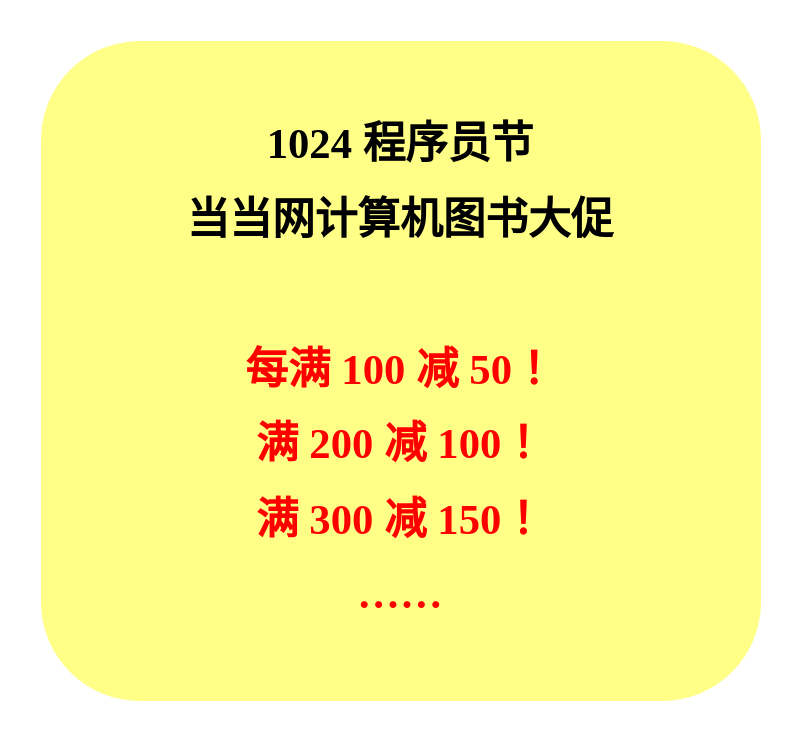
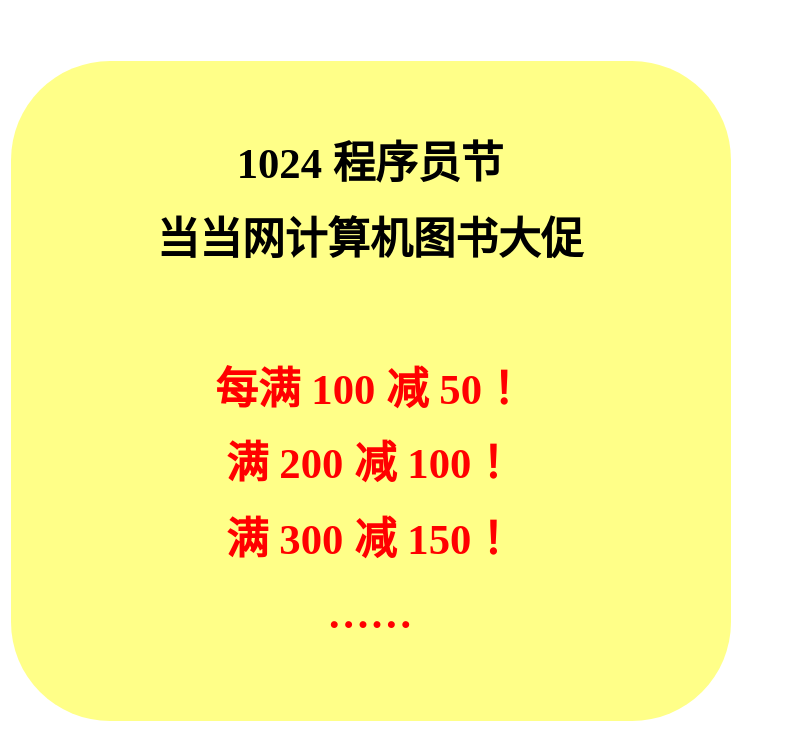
  <mxCell id="0" />
  <mxCell id="1" parent="0" />
- <mxCell id="2" value="&lt;p class=&quot;MsoNormal&quot; align=&quot;center&quot;&gt;&lt;b&gt;&lt;span style=&quot;font-size: 16pt&quot;&gt;1024&amp;nbsp;&lt;font&gt;程序员节&lt;/font&gt;&lt;/span&gt;&lt;/b&gt;&lt;b&gt;&lt;span style=&quot;font-size: 16pt&quot;&gt;&lt;/span&gt;&lt;/b&gt;&lt;/p&gt;&lt;p class=&quot;MsoNormal&quot; align=&quot;center&quot;&gt;&lt;b&gt;&lt;span style=&quot;font-size: 16pt&quot;&gt;&lt;font&gt;当当网计算机图书大促&lt;/font&gt;&lt;/span&gt;&lt;/b&gt;&lt;b&gt;&lt;span style=&quot;font-size: 16pt&quot;&gt;&lt;/span&gt;&lt;/b&gt;&lt;/p&gt;&lt;p class=&quot;MsoNormal&quot; align=&quot;center&quot;&gt;&lt;b&gt;&lt;span style=&quot;font-size: 16pt&quot;&gt;&lt;font&gt;&lt;br&gt;&lt;/font&gt;&lt;/span&gt;&lt;/b&gt;&lt;/p&gt;&lt;p class=&quot;MsoNormal&quot; align=&quot;center&quot;&gt;&lt;b&gt;&lt;span style=&quot;color: rgb(255 , 0 , 0) ; font-size: 16pt&quot;&gt;&lt;font&gt;每满&amp;nbsp;&lt;/font&gt;100&amp;nbsp;&lt;font&gt;减&amp;nbsp;&lt;/font&gt;&lt;font&gt;50&lt;/font&gt;&lt;font&gt;！&lt;/font&gt;&lt;/span&gt;&lt;/b&gt;&lt;b&gt;&lt;span style=&quot;color: rgb(255 , 0 , 0) ; font-size: 16pt&quot;&gt;&lt;/span&gt;&lt;/b&gt;&lt;/p&gt;&lt;p class=&quot;MsoNormal&quot; align=&quot;center&quot;&gt;&lt;b&gt;&lt;span style=&quot;color: rgb(255 , 0 , 0) ; font-size: 16pt&quot;&gt;&lt;font&gt;满&amp;nbsp;&lt;/font&gt;200&amp;nbsp;&lt;font&gt;减&amp;nbsp;&lt;/font&gt;&lt;font&gt;100&lt;/font&gt;&lt;font&gt;！&lt;/font&gt;&lt;/span&gt;&lt;/b&gt;&lt;b&gt;&lt;span style=&quot;color: rgb(255 , 0 , 0) ; font-size: 16pt&quot;&gt;&lt;/span&gt;&lt;/b&gt;&lt;/p&gt;&lt;p class=&quot;MsoNormal&quot; align=&quot;center&quot;&gt;&lt;b&gt;&lt;span style=&quot;color: rgb(255 , 0 , 0) ; font-size: 16pt&quot;&gt;&lt;font&gt;满&amp;nbsp;&lt;/font&gt;300&amp;nbsp;&lt;font&gt;减&amp;nbsp;&lt;/font&gt;&lt;font&gt;150&lt;/font&gt;&lt;font&gt;！&lt;/font&gt;&lt;/span&gt;&lt;/b&gt;&lt;b&gt;&lt;span style=&quot;color: rgb(255 , 0 , 0) ; font-size: 16pt&quot;&gt;&lt;/span&gt;&lt;/b&gt;&lt;/p&gt;&lt;p class=&quot;MsoNormal&quot; align=&quot;center&quot;&gt;&lt;b&gt;&lt;span style=&quot;color: rgb(255 , 0 , 0) ; font-size: 16pt&quot;&gt;……&lt;/span&gt;&lt;/b&gt;&lt;b&gt;&lt;span style=&quot;color: rgb(255 , 0 , 0) ; font-size: 16pt&quot;&gt;&lt;/span&gt;&lt;/b&gt;&lt;/p&gt;" style="rounded=1;whiteSpace=wrap;html=1;fontFamily=Comic Sans MS;fillColor=#ffff88;sketch=0;strokeColor=none;" vertex="1" parent="1"><mxGeometry x="20" y="20" width="360" height="330" as="geometry" /></mxCell>
+ <mxCell id="2" value="&lt;p class=&quot;MsoNormal&quot; align=&quot;center&quot;&gt;&lt;b&gt;&lt;span style=&quot;font-size: 16pt&quot;&gt;1024&amp;nbsp;&lt;font&gt;程序员节&lt;/font&gt;&lt;/span&gt;&lt;/b&gt;&lt;b&gt;&lt;span style=&quot;font-size: 16pt&quot;&gt;&lt;/span&gt;&lt;/b&gt;&lt;/p&gt;&lt;p class=&quot;MsoNormal&quot; align=&quot;center&quot;&gt;&lt;b&gt;&lt;span style=&quot;font-size: 16pt&quot;&gt;&lt;font&gt;当当网计算机图书大促&lt;/font&gt;&lt;/span&gt;&lt;/b&gt;&lt;b&gt;&lt;span style=&quot;font-size: 16pt&quot;&gt;&lt;/span&gt;&lt;/b&gt;&lt;/p&gt;&lt;p class=&quot;MsoNormal&quot; align=&quot;center&quot;&gt;&lt;b&gt;&lt;span style=&quot;font-size: 16pt&quot;&gt;&lt;font&gt;&lt;br&gt;&lt;/font&gt;&lt;/span&gt;&lt;/b&gt;&lt;/p&gt;&lt;p class=&quot;MsoNormal&quot; align=&quot;center&quot;&gt;&lt;b&gt;&lt;span style=&quot;color: rgb(255 , 0 , 0) ; font-size: 16pt&quot;&gt;&lt;font&gt;每满&amp;nbsp;&lt;/font&gt;100&amp;nbsp;&lt;font&gt;减&amp;nbsp;&lt;/font&gt;&lt;font&gt;50&lt;/font&gt;&lt;font&gt;！&lt;/font&gt;&lt;/span&gt;&lt;/b&gt;&lt;b&gt;&lt;span style=&quot;color: rgb(255 , 0 , 0) ; font-size: 16pt&quot;&gt;&lt;/span&gt;&lt;/b&gt;&lt;/p&gt;&lt;p class=&quot;MsoNormal&quot; align=&quot;center&quot;&gt;&lt;b&gt;&lt;span style=&quot;color: rgb(255 , 0 , 0) ; font-size: 16pt&quot;&gt;&lt;font&gt;满&amp;nbsp;&lt;/font&gt;200&amp;nbsp;&lt;font&gt;减&amp;nbsp;&lt;/font&gt;&lt;font&gt;100&lt;/font&gt;&lt;font&gt;！&lt;/font&gt;&lt;/span&gt;&lt;/b&gt;&lt;b&gt;&lt;span style=&quot;color: rgb(255 , 0 , 0) ; font-size: 16pt&quot;&gt;&lt;/span&gt;&lt;/b&gt;&lt;/p&gt;&lt;p class=&quot;MsoNormal&quot; align=&quot;center&quot;&gt;&lt;b&gt;&lt;span style=&quot;color: rgb(255 , 0 , 0) ; font-size: 16pt&quot;&gt;&lt;font&gt;满&amp;nbsp;&lt;/font&gt;300&amp;nbsp;&lt;font&gt;减&amp;nbsp;&lt;/font&gt;&lt;font&gt;150&lt;/font&gt;&lt;font&gt;！&lt;/font&gt;&lt;/span&gt;&lt;/b&gt;&lt;b&gt;&lt;span style=&quot;color: rgb(255 , 0 , 0) ; font-size: 16pt&quot;&gt;&lt;/span&gt;&lt;/b&gt;&lt;/p&gt;&lt;p class=&quot;MsoNormal&quot; align=&quot;center&quot;&gt;&lt;b&gt;&lt;span style=&quot;color: rgb(255 , 0 , 0) ; font-size: 16pt&quot;&gt;……&lt;/span&gt;&lt;/b&gt;&lt;b&gt;&lt;span style=&quot;color: rgb(255 , 0 , 0) ; font-size: 16pt&quot;&gt;&lt;/span&gt;&lt;/b&gt;&lt;/p&gt;" style="rounded=1;whiteSpace=wrap;html=1;fontFamily=Comic Sans MS;fillColor=#ffff88;sketch=0;strokeColor=none;" vertex="1" parent="1"><mxGeometry x="5" y="30" width="360" height="330" as="geometry" /></mxCell>
